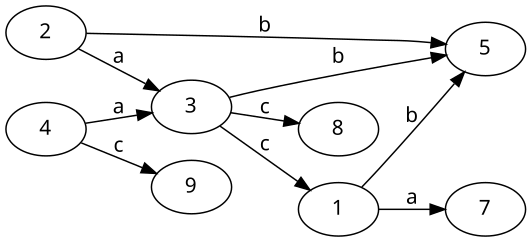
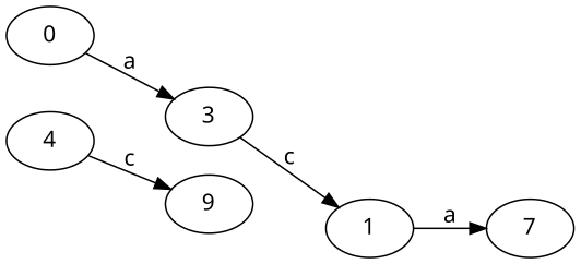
  strict digraph {
    fontname="Noto Sans"
    rankdir=LR
    node [fontname="Noto Sans"]
    edge [fontname="Noto Sans"]
-   2
+   2 [label=0]
    3
-   5
-   8
    1
    n6 [label=4]
    n7 [label=9]
    7
    2 -> 3 [label=a]
-   2 -> 5 [label=b]
-   3 -> 5 [label=b]
-   3 -> 8 [label=c]
    3 -> 1 [label=c]
-   1 -> 5 [label=b]
    1 -> 7 [label=a]
-   n6 -> 3 [label=a]
    n6 -> n7 [label=c]
  }
